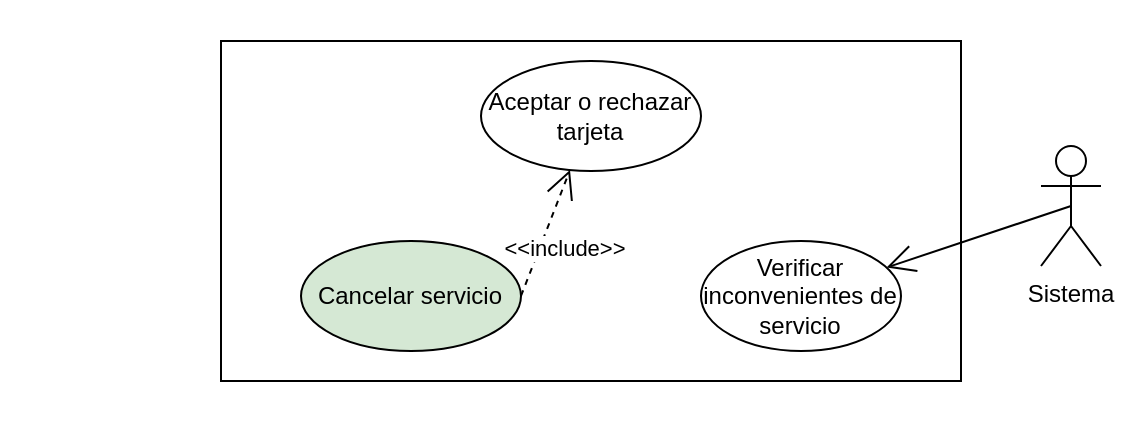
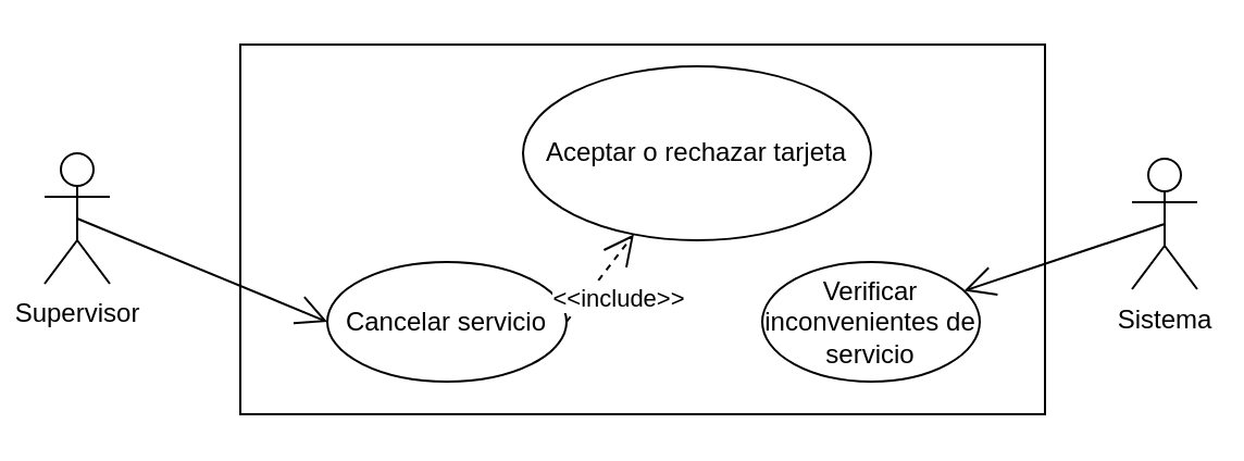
  <mxCell id="0" />
  <mxCell id="1" parent="0" />
+ <mxCell id="2" value="Supervisor" style="shape=umlActor;verticalLabelPosition=bottom;verticalAlign=top;html=1;" parent="1" vertex="1"><mxGeometry x="20" y="70" width="30" height="60" as="geometry" /></mxCell>
  <mxCell id="3" value="" style="html=1;whiteSpace=wrap;" parent="1" vertex="1"><mxGeometry x="110" y="20" width="370" height="170" as="geometry" /></mxCell>
- <mxCell id="4" value="Cancelar servicio" style="ellipse;whiteSpace=wrap;html=1;fillColor=#d5e8d4;" parent="1" vertex="1"><mxGeometry x="150" y="120" width="110" height="55" as="geometry" /></mxCell>
+ <mxCell id="4" value="Cancelar servicio" style="ellipse;whiteSpace=wrap;html=1;" parent="1" vertex="1"><mxGeometry x="150" y="120" width="110" height="55" as="geometry" /></mxCell>
+ <mxCell id="5" value="" style="endArrow=open;endFill=1;endSize=12;html=1;rounded=0;exitX=0.5;exitY=0.5;exitDx=0;exitDy=0;exitPerimeter=0;entryX=0;entryY=0.5;entryDx=0;entryDy=0;" parent="1" source="2" target="4" edge="1"><mxGeometry width="160" relative="1" as="geometry"><mxPoint x="240" y="200" as="sourcePoint" /><mxPoint x="400" y="200" as="targetPoint" /></mxGeometry></mxCell>
  <mxCell id="6" value="Verificar inconvenientes de servicio" style="ellipse;whiteSpace=wrap;html=1;" parent="1" vertex="1"><mxGeometry x="350" y="120" width="100" height="55" as="geometry" /></mxCell>
  <mxCell id="7" value="&amp;lt;&amp;lt;include&amp;gt;&amp;gt;" style="endArrow=open;endSize=12;dashed=1;html=1;rounded=0;startArrow=none;startFill=0;exitX=1;exitY=0.5;exitDx=0;exitDy=0;" parent="1" source="4" target="10" edge="1"><mxGeometry x="-0.109" y="-12" width="160" relative="1" as="geometry"><mxPoint x="240" y="200" as="sourcePoint" /><mxPoint x="400" y="200" as="targetPoint" /><mxPoint as="offset" /></mxGeometry></mxCell>
  <mxCell id="8" style="rounded=0;orthogonalLoop=1;jettySize=auto;html=1;exitX=0.5;exitY=0.5;exitDx=0;exitDy=0;exitPerimeter=0;endArrow=open;endFill=0;endSize=12;" parent="1" source="9" target="6" edge="1"><mxGeometry relative="1" as="geometry"><mxPoint x="450" y="102.5" as="targetPoint" /></mxGeometry></mxCell>
  <mxCell id="9" value="Sistema" style="shape=umlActor;verticalLabelPosition=bottom;verticalAlign=top;html=1;" parent="1" vertex="1"><mxGeometry x="520" y="72.5" width="30" height="60" as="geometry" /></mxCell>
- <mxCell id="10" value="Aceptar o rechazar tarjeta" style="ellipse;whiteSpace=wrap;html=1;" vertex="1" parent="1"><mxGeometry x="240" y="30" width="110" height="55" as="geometry" /></mxCell>
+ <mxCell id="10" value="Aceptar o rechazar tarjeta" style="ellipse;whiteSpace=wrap;html=1;" vertex="1" parent="1"><mxGeometry x="240" y="30" width="160" height="80" as="geometry" /></mxCell>
